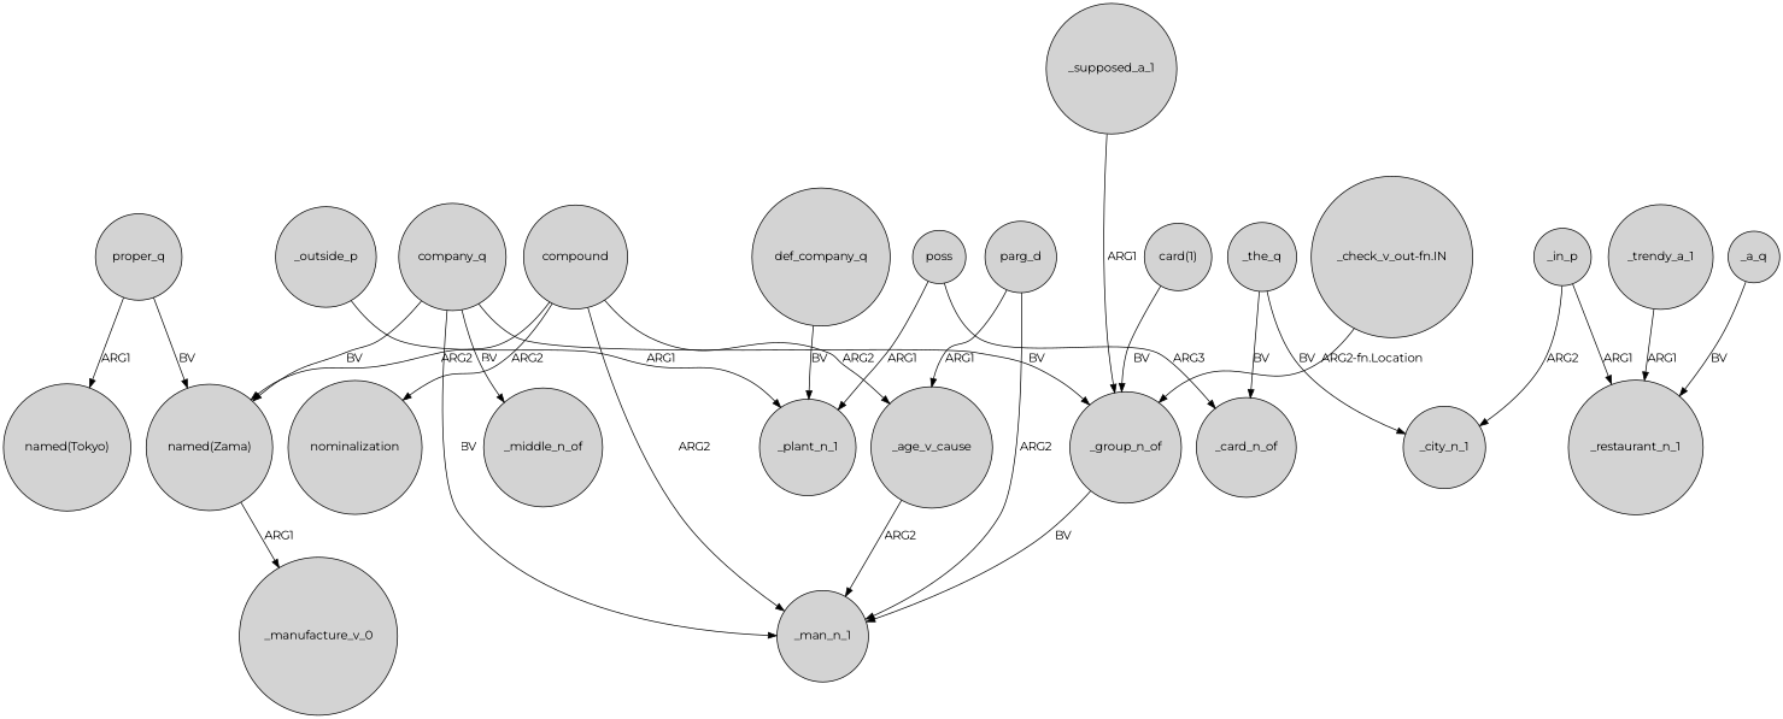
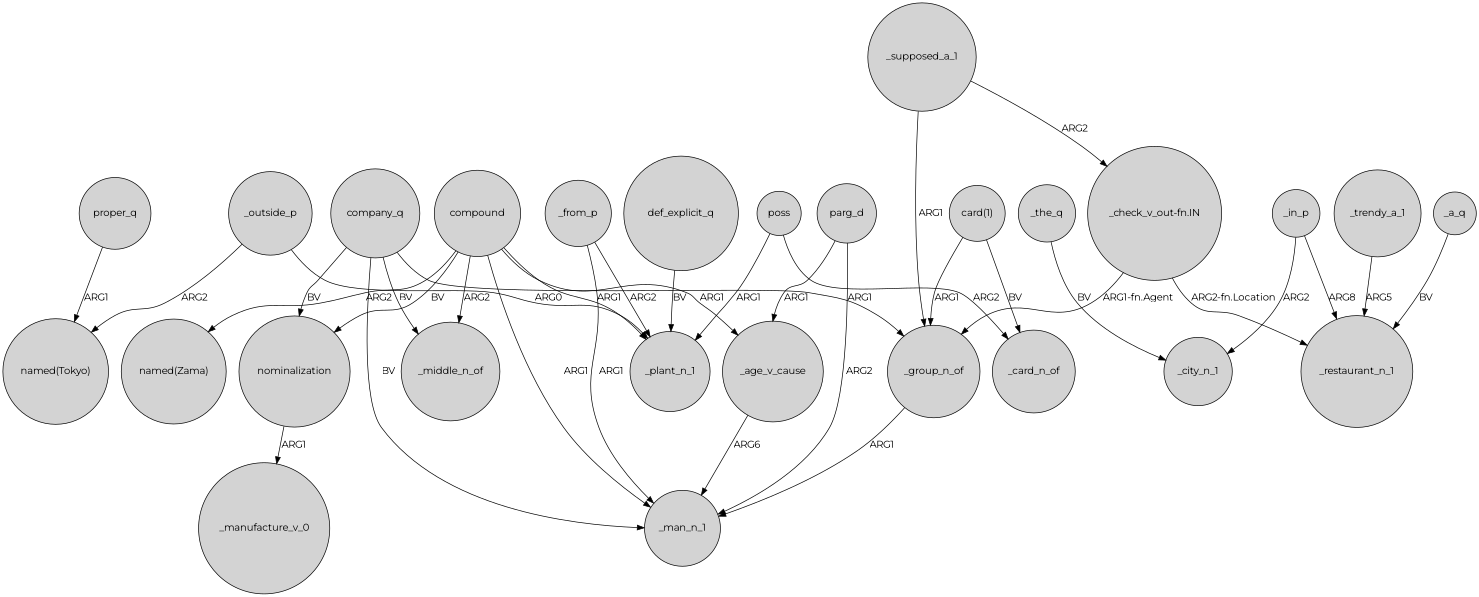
  digraph {
    fontname=Montserrat
    node [fontname=Montserrat shape=circle style=filled]
    edge [fontname=Montserrat]
    poss
    _plant_n_1
    n3 [label=_card_n_of]
-   def_explicit_q [label=def_company_q]
+   def_explicit_q
    _age_v_cause
    _man_n_1
    compound
    "named(Zama)"
    nominalization
    _middle_n_of
    n11 [label=_manufacture_v_0]
    _supposed_a_1
    "_check_v_out-fn.IN"
    _group_n_of
    _restaurant_n_1
    proper_q
    "named(Tokyo)"
    _trendy_a_1
    _in_p
    _city_n_1
    _the_q
+   _from_p
    _outside_p
    n24 [label=company_q]
    _a_q
    "card(1)"
    parg_d
    poss -> _plant_n_1 [label=ARG1]
-   poss -> n3 [label=ARG3]
+   poss -> n3 [label=ARG2]
    def_explicit_q -> _plant_n_1 [label=BV]
-   _age_v_cause -> _man_n_1 [label=ARG2]
-   compound -> _age_v_cause [label=ARG2]
-   compound -> _man_n_1 [label=ARG2]
+   _age_v_cause -> _man_n_1 [label=ARG6]
+   compound -> _plant_n_1 [label=ARG1]
+   compound -> _age_v_cause [label=ARG1]
+   compound -> _man_n_1 [label=ARG1]
    compound -> "named(Zama)" [label=ARG2]
-   compound -> nominalization [label=ARG2]
-   "named(Zama)" -> n11 [label=ARG1]
+   compound -> nominalization [label=BV]
+   compound -> _middle_n_of [label=ARG2]
+   nominalization -> n11 [label=ARG1]
+   _supposed_a_1 -> "_check_v_out-fn.IN" [label=ARG2]
    _supposed_a_1 -> _group_n_of [label=ARG1]
-   "_check_v_out-fn.IN" -> _group_n_of [label="ARG2-fn.Location"]
-   _group_n_of -> _man_n_1 [label=BV]
-   proper_q -> "named(Zama)" [label=BV]
+   "_check_v_out-fn.IN" -> _group_n_of [label="ARG1-fn.Agent"]
+   "_check_v_out-fn.IN" -> _restaurant_n_1 [label="ARG2-fn.Location"]
+   _group_n_of -> _man_n_1 [label=ARG1]
    proper_q -> "named(Tokyo)" [label=ARG1]
-   _trendy_a_1 -> _restaurant_n_1 [label=ARG1]
-   _in_p -> _restaurant_n_1 [label=ARG1]
+   _trendy_a_1 -> _restaurant_n_1 [label=ARG5]
+   _in_p -> _restaurant_n_1 [label=ARG8]
    _in_p -> _city_n_1 [label=ARG2]
-   _the_q -> n3 [label=BV]
+   "card(1)" -> n3 [label=BV]
    _the_q -> _city_n_1 [label=BV]
-   _outside_p -> _plant_n_1 [label=ARG1]
+   _from_p -> _plant_n_1 [label=ARG2]
+   _from_p -> _man_n_1 [label=ARG1]
+   _outside_p -> _plant_n_1 [label=ARG0]
+   _outside_p -> "named(Tokyo)" [label=ARG2]
    n24 -> _man_n_1 [label=BV]
-   n24 -> "named(Zama)" [label=BV]
+   n24 -> nominalization [label=BV]
    n24 -> _middle_n_of [label=BV]
-   n24 -> _group_n_of [label=BV]
+   n24 -> _group_n_of [label=ARG1]
    _a_q -> _restaurant_n_1 [label=BV]
-   "card(1)" -> _group_n_of [label=BV]
+   "card(1)" -> _group_n_of [label=ARG1]
    parg_d -> _age_v_cause [label=ARG1]
    parg_d -> _man_n_1 [label=ARG2]
  }
